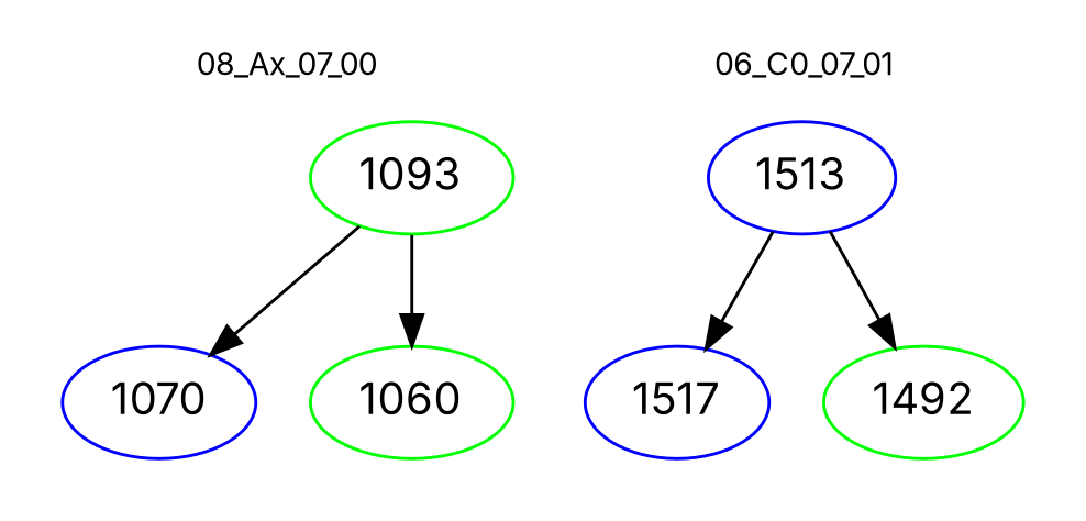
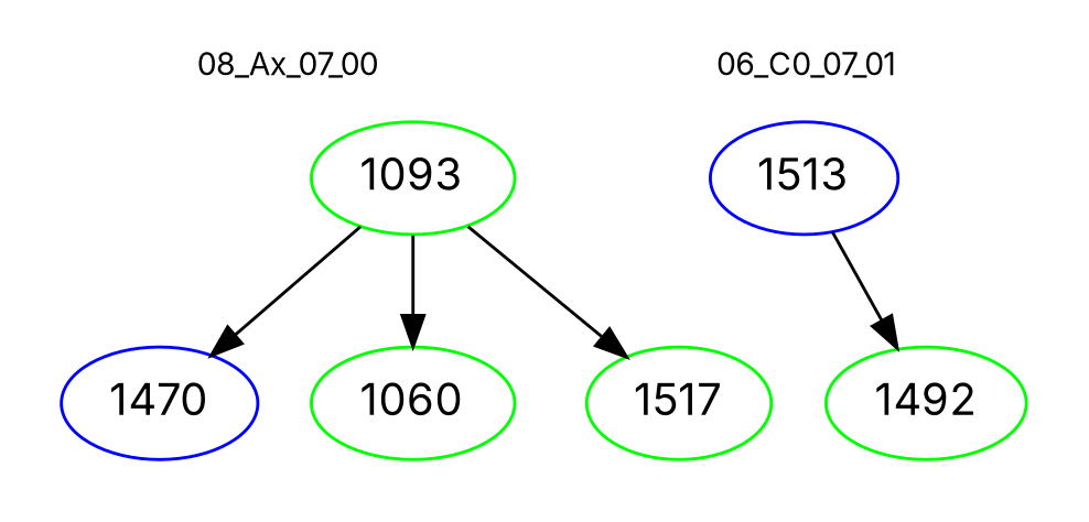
  digraph {
    fontname=Inter
    node [color=green fontname=Inter]
    edge [color=black fontname=Inter]
    n1 [label=1093]
-   n2 [color=blue label=1070]
+   n2 [color=blue label=1470]
    n3 [label=1060]
    n4 [color=blue label=1513]
    n5 [label=1492]
-   n6 [color=blue label=1517]
+   n6 [label=1517]
    subgraph cluster_1 {
      color=white
      fontsize=10
      label="08_Ax_07_00"
      n1
      n2
      n3
    }
    subgraph cluster_2 {
      color=white
      fontsize=10
      label="06_C0_07_01"
      n4
      n5
      n6
    }
    n1 -> n2
    n1 -> n3
    n4 -> n5
-   n4 -> n6
+   n1 -> n6
  }
